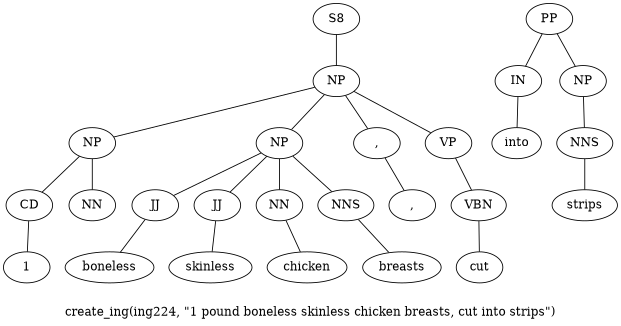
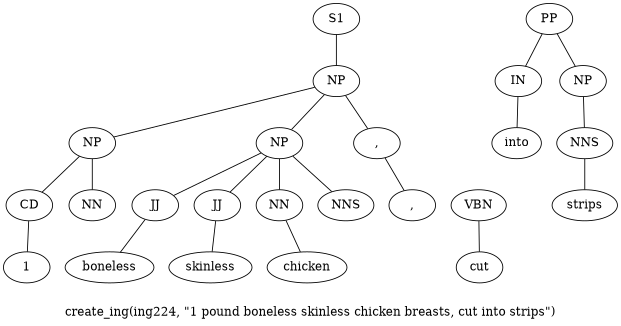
  graph {
    label="create_ing(ing224, \"1 pound boneless skinless chicken breasts, cut into strips\")"
-   n1 [label=S8]
+   n1 [label=S1]
    n2 [label=NP]
    n3 [label=NP]
    n4 [label=NP]
    n5 [label=","]
-   n6 [label=VP]
    n7 [label=CD]
    n8 [label=NN]
    n9 [label=JJ]
    n10 [label=JJ]
    n11 [label=NN]
    n12 [label=NNS]
    n13 [label=","]
    n14 [label=VBN]
    n15 [label=1]
    n16 [label=boneless]
    n17 [label=skinless]
    n18 [label=chicken]
-   n19 [label=breasts]
    n20 [label=cut]
    n21 [label=PP]
    n22 [label=IN]
    n23 [label=NP]
    n24 [label=into]
    n25 [label=NNS]
    n26 [label=strips]
    n1 -- n2
    n2 -- n3
    n2 -- n4
    n2 -- n5
-   n2 -- n6
    n3 -- n7
    n3 -- n8
    n4 -- n9
    n4 -- n10
    n4 -- n11
    n4 -- n12
    n5 -- n13
-   n6 -- n14
    n7 -- n15
    n9 -- n16
    n10 -- n17
    n11 -- n18
-   n12 -- n19
    n14 -- n20
    n21 -- n22
    n21 -- n23
    n22 -- n24
    n23 -- n25
    n25 -- n26
  }
